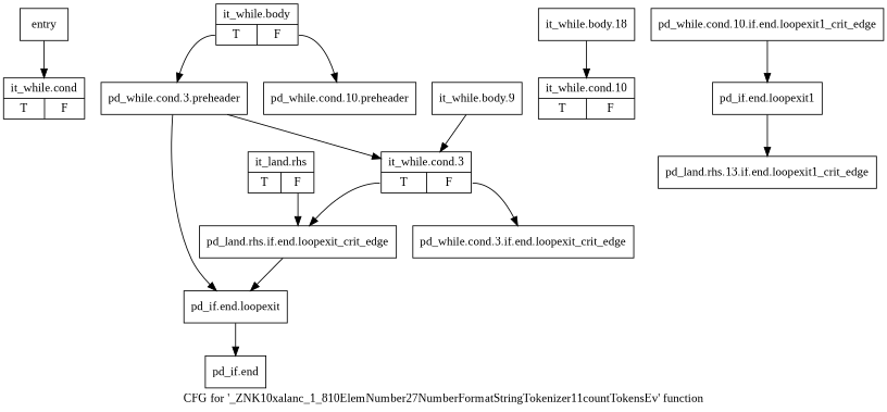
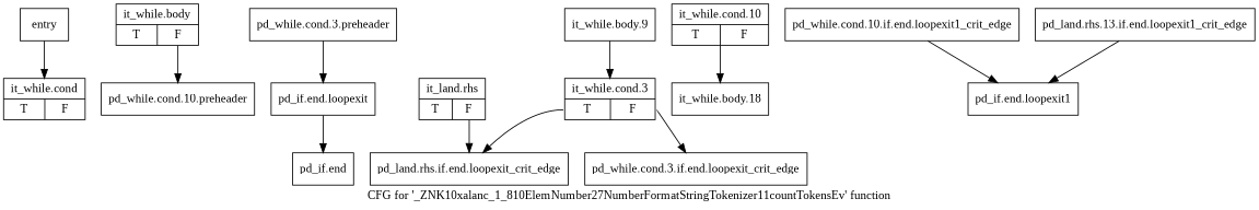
  digraph {
    fontname="Liberation Serif"
    label="CFG for '_ZNK10xalanc_1_810ElemNumber27NumberFormatStringTokenizer11countTokensEv' function"
    node [fontname="Liberation Serif" shape=record]
    edge [fontname="Liberation Serif"]
    n1 [label="{entry}"]
    n2 [label="{it_while.cond|{<s0>T|<s1>F}}"]
    n3 [label="{it_while.body|{<s0>T|<s1>F}}"]
    n4 [label="{pd_while.cond.3.preheader}"]
    n5 [label="{pd_while.cond.10.preheader}"]
    n6 [label="{it_while.cond.3|{<s0>T|<s1>F}}"]
    n7 [label="{pd_if.end.loopexit}"]
    n8 [label="{pd_while.cond.3.if.end.loopexit_crit_edge}"]
    n9 [label="{pd_land.rhs.if.end.loopexit_crit_edge}"]
    n10 [label="{it_while.cond.10|{<s0>T|<s1>F}}"]
    n11 [label="{pd_while.cond.10.if.end.loopexit1_crit_edge}"]
    n12 [label="{pd_if.end.loopexit1}"]
    n13 [label="{it_land.rhs|{<s0>T|<s1>F}}"]
    n14 [label="{it_while.body.9}"]
    n15 [label="{pd_if.end}"]
    n16 [label="{it_while.body.18}"]
    n17 [label="{pd_land.rhs.13.if.end.loopexit1_crit_edge}"]
    n1 -> n2
-   n3 -> n4 [tailport=s0]
    n3 -> n5 [tailport=s1]
-   n4 -> n6
    n4 -> n7
    n6 -> n8 [tailport=s1]
    n6 -> n9 [tailport=s0]
    n7 -> n15
-   n9 -> n7
    n11 -> n12
    n13 -> n9 [tailport=s1]
    n14 -> n6
-   n16 -> n10
-   n12 -> n17
+   n10 -> n16
+   n17 -> n12
  }
